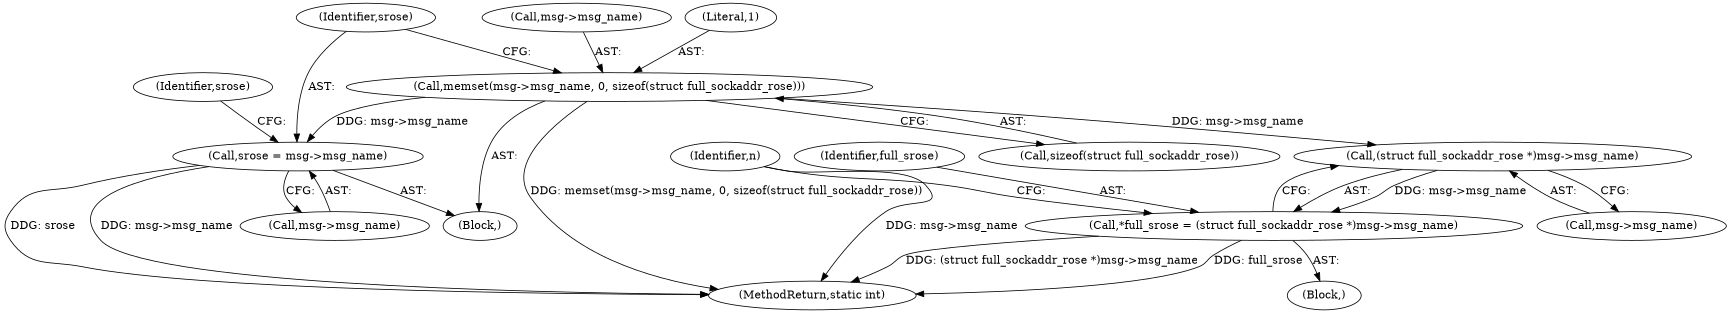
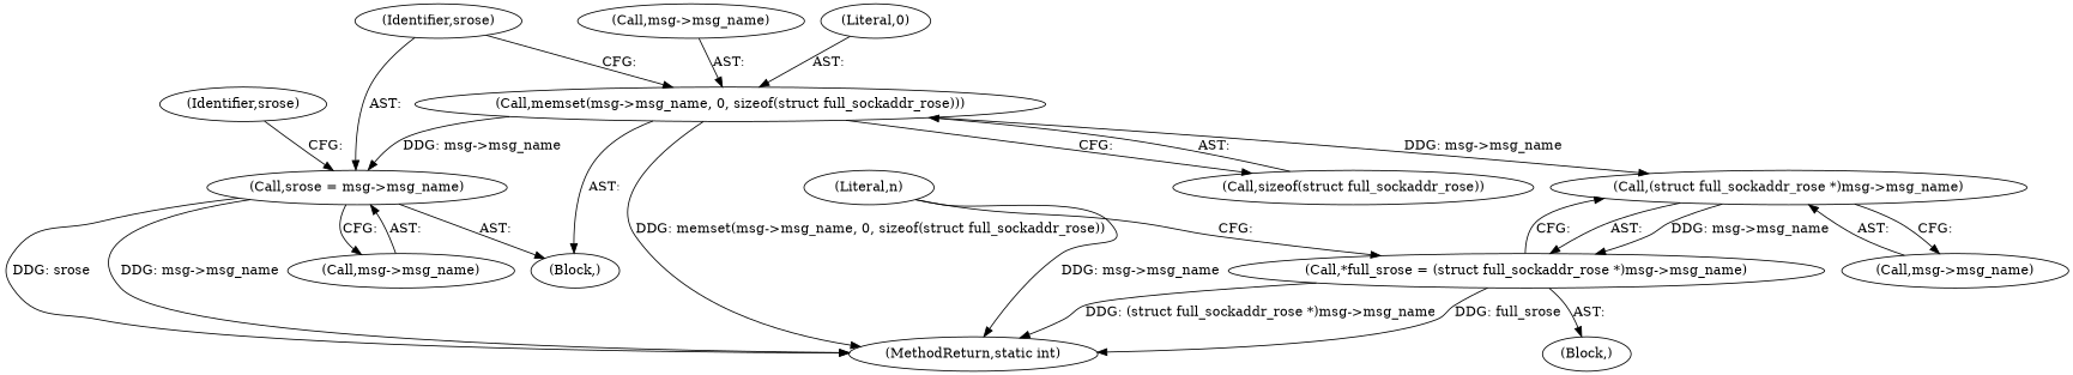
  digraph {
    n1 [label="(Call,memset(msg->msg_name, 0, sizeof(struct full_sockaddr_rose)))"]
    n2 [label="(Call,srose = msg->msg_name)"]
    n3 [label="(Call,(struct full_sockaddr_rose *)msg->msg_name)"]
    n4 [label="(Block,)"]
    n5 [label="(MethodReturn,static int)"]
    n6 [label="(Call,sizeof(struct full_sockaddr_rose))"]
    n7 [label="(Call,msg->msg_name)"]
    n8 [label="(Call,*full_srose = (struct full_sockaddr_rose *)msg->msg_name)"]
    n9 [label="(Call,msg->msg_name)"]
    n10 [label="(Block,)"]
    n11 [label="(Call,msg->msg_name)"]
    n12 [label="(Identifier,srose)"]
-   n13 [label="(Identifier,full_srose)"]
-   n14 [label="(Identifier,n)"]
+   n14 [label="(Literal,n)"]
    n15 [label="(Identifier,srose)"]
-   n16 [label="(Literal,1)"]
+   n16 [label="(Literal,0)"]
    n1 -> n2 [label="DDG: msg->msg_name"]
    n1 -> n3 [label="DDG: msg->msg_name"]
    n1 -> n4 [label="AST: "]
    n1 -> n5 [label="DDG: memset(msg->msg_name, 0, sizeof(struct full_sockaddr_rose))"]
    n1 -> n6 [label="CFG: "]
    n2 -> n4 [label="AST: "]
    n2 -> n5 [label="DDG: srose"]
    n2 -> n5 [label="DDG: msg->msg_name"]
    n2 -> n7 [label="CFG: "]
    n3 -> n8 [label="AST: "]
    n3 -> n8 [label="DDG: msg->msg_name"]
    n3 -> n9 [label="CFG: "]
    n6 -> n1 [label="AST: "]
    n7 -> n2 [label="AST: "]
    n8 -> n3 [label="CFG: "]
    n8 -> n5 [label="DDG: (struct full_sockaddr_rose *)msg->msg_name"]
    n8 -> n5 [label="DDG: full_srose"]
    n8 -> n10 [label="AST: "]
    n9 -> n3 [label="AST: "]
    n11 -> n1 [label="AST: "]
    n12 -> n2 [label="CFG: "]
-   n13 -> n8 [label="AST: "]
    n14 -> n5 [label="DDG: msg->msg_name"]
    n14 -> n8 [label="CFG: "]
    n15 -> n1 [label="CFG: "]
    n15 -> n2 [label="AST: "]
    n16 -> n1 [label="AST: "]
  }
